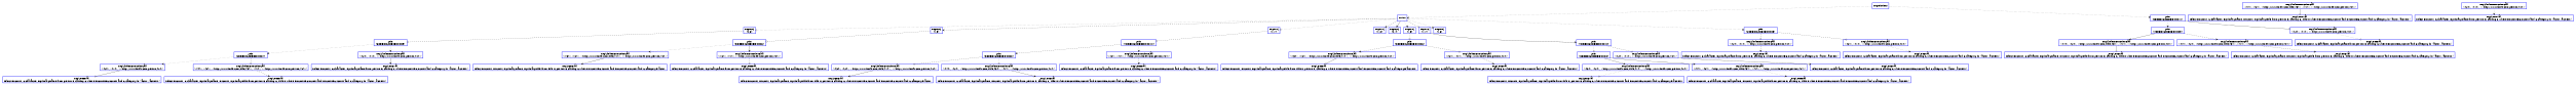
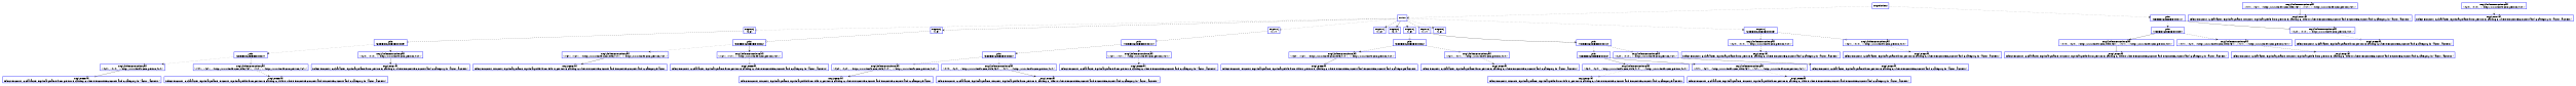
  digraph {
    node [color=blue fontcolor=black shape=rectangle style=bold]
    edge [arrowhead=vee style=dotted]
    n1 [label=LogDistinct]
    n2 [label=Union]
    n3 [label="Join\n [8PREDICATE_EQUAL11] "]
    n4 [label="LogProj\n[0,6]"]
    n5 [label="LogProj\n[1,5]"]
    n6 [label="LogProj\n[1,7]"]
    n7 [label="LogProj\n[1,8]"]
    n8 [label="LogProj\n[0,4]"]
    n9 [label="LogProj\n[1,5]"]
    n10 [label="LogProj\n[1,7]"]
    n11 [label="LogProj\n[1,6]"]
-   n12 [label="Join\n [2PREDICATE_EQUAL5] "]
+   n12 [label="LogProj\n [2PREDICATE_EQUAL5] "]
    n13 [label="Join\n [6PREDICATE_EQUAL9] "]
    n14 [label="Join\n [3PREDICATE_EQUAL6] "]
    n15 [label="Join\n [7PREDICATE_EQUAL10] "]
    n16 [label="Join\n [3PREDICATE_EQUAL6] "]
    n17 [label="Join\n [7PREDICATE_EQUAL10] "]
    n18 [label="Join\n [2PREDICATE_EQUAL7] "]
    n19 [label="LogSkolemFunctionCall\n(\"{2}\", \"{1}\", \"<http://www.imdb.com/person/{0}\")"]
    n20 [label="LogSkolemFunctionCall\n(\"{2}\", \"{1}\", \"<http://www.imdb.com/person/{0}\")"]
    n21 [label="LogSkolemFunctionCall\n(\"{4}\", \"{2}\", <http://www.imdb.com/title/{3}>, \"{1}\", \"<http://www.imdb.com/person/{0}\")"]
    n22 [label="LogSQLEval \nselect P.nconst, C.character, P.primaryName from person P, casting C where P.nconst=C.nconst and C.category in ('actor','actress')"]
    n23 [label="LogSQLEval \nselect P.nconst, C.character, P.primaryName from person P, casting C where P.nconst=C.nconst and C.category in ('actor','actress')"]
    n24 [label="LogSQLEval \nselect P.nconst, C.character, P.primaryName, T.tconst, T.primaryTitle from person P, casting C, title T where P.nconst=C.nconst and T.tconst=C.tconst and C.category in ('actor','actress')"]
    n25 [label="LogSkolemFunctionCall\n(\"{3}\", \"{2}\", <http://www.imdb.com/title/{1}>, \"<http://www.imdb.com/person/{0}\")"]
    n26 [label="LogSkolemFunctionCall\n(\"{2}\", \"{1}\", \"<http://www.imdb.com/person/{0}\")"]
    n27 [label="LogSQLEval \nselect P.nconst, T.tconst, P.primaryName, T.primaryTitle from title T, person P, casting C where T.tconst=C.tconst and P.nconst=C.nconst and C.category='actor'"]
    n28 [label="LogSQLEval \nselect P.nconst, C.character, P.primaryName from person P, casting C where P.nconst=C.nconst and C.category in ('actor','actress')"]
    n29 [label="Join\n [3PREDICATE_EQUAL8] "]
    n30 [label="LogSkolemFunctionCall\n(\"{2}\", \"{1}\", \"<http://www.imdb.com/person/{0}\")"]
    n31 [label="LogSkolemFunctionCall\n(\"{3}\", \"{2}\", <http://www.imdb.com/title/{1}>, \"<http://www.imdb.com/person/{0}\")"]
    n32 [label="LogSkolemFunctionCall\n(\"{4}\", \"{2}\", <http://www.imdb.com/title/{3}>, \"{1}\", \"<http://www.imdb.com/person/{0}\")"]
    n33 [label="LogSQLEval \nselect P.nconst, C.character, P.primaryName from person P, casting C where P.nconst=C.nconst and C.category in ('actor','actress')"]
    n34 [label="LogSQLEval \nselect P.nconst, T.tconst, P.primaryName, T.primaryTitle from title T, person P, casting C where T.tconst=C.tconst and P.nconst=C.nconst and C.category='actor'"]
    n35 [label="LogSQLEval \nselect P.nconst, C.character, P.primaryName, T.tconst, T.primaryTitle from person P, casting C, title T where P.nconst=C.nconst and T.tconst=C.tconst and C.category in ('actor','actress')"]
    n36 [label="Join\n [4PREDICATE_EQUAL9] "]
    n37 [label="LogSkolemFunctionCall\n(\"{2}\", \"{1}\", \"<http://www.imdb.com/person/{0}\")"]
    n38 [label="LogSkolemFunctionCall\n(\"{4}\", \"{2}\", <http://www.imdb.com/title/{3}>, \"{1}\", \"<http://www.imdb.com/person/{0}\")"]
    n39 [label="LogSkolemFunctionCall\n(\"{4}\", \"{2}\", <http://www.imdb.com/title/{3}>, \"{1}\", \"<http://www.imdb.com/person/{0}\")"]
    n40 [label="LogSQLEval \nselect P.nconst, C.character, P.primaryName from person P, casting C where P.nconst=C.nconst and C.category in ('actor','actress')"]
    n41 [label="LogSQLEval \nselect P.nconst, C.character, P.primaryName, T.tconst, T.primaryTitle from person P, casting C, title T where P.nconst=C.nconst and T.tconst=C.tconst and C.category in ('actor','actress')"]
    n42 [label="LogSQLEval \nselect P.nconst, C.character, P.primaryName, T.tconst, T.primaryTitle from person P, casting C, title T where P.nconst=C.nconst and T.tconst=C.tconst and C.category in ('actor','actress')"]
    n43 [label="LogSkolemFunctionCall\n(\"{2}\", \"{1}\", \"<http://www.imdb.com/person/{0}\")"]
    n44 [label="LogSkolemFunctionCall\n(\"{2}\", \"{1}\", \"<http://www.imdb.com/person/{0}\")"]
    n45 [label="LogSQLEval \nselect P.nconst, C.character, P.primaryName from person P, casting C where P.nconst=C.nconst and C.category in ('actor','actress')"]
    n46 [label="LogSQLEval \nselect P.nconst, C.character, P.primaryName from person P, casting C where P.nconst=C.nconst and C.category in ('actor','actress')"]
    n47 [label="LogSkolemFunctionCall\n(\"{3}\", \"{2}\", <http://www.imdb.com/title/{1}>, \"<http://www.imdb.com/person/{0}\")"]
    n48 [label="LogSkolemFunctionCall\n(\"{2}\", \"{1}\", \"<http://www.imdb.com/person/{0}\")"]
    n49 [label="LogSQLEval \nselect P.nconst, T.tconst, P.primaryName, T.primaryTitle from title T, person P, casting C where T.tconst=C.tconst and P.nconst=C.nconst and C.category='actress'"]
    n50 [label="LogSQLEval \nselect P.nconst, C.character, P.primaryName from person P, casting C where P.nconst=C.nconst and C.category in ('actor','actress')"]
    n51 [label="Join\n [3PREDICATE_EQUAL8] "]
    n52 [label="LogSkolemFunctionCall\n(\"{2}\", \"{1}\", \"<http://www.imdb.com/person/{0}\")"]
    n53 [label="LogSkolemFunctionCall\n(\"{3}\", \"{2}\", <http://www.imdb.com/title/{1}>, \"<http://www.imdb.com/person/{0}\")"]
    n54 [label="LogSkolemFunctionCall\n(\"{4}\", \"{2}\", <http://www.imdb.com/title/{3}>, \"{1}\", \"<http://www.imdb.com/person/{0}\")"]
    n55 [label="LogSQLEval \nselect P.nconst, C.character, P.primaryName from person P, casting C where P.nconst=C.nconst and C.category in ('actor','actress')"]
    n56 [label="LogSQLEval \nselect P.nconst, T.tconst, P.primaryName, T.primaryTitle from title T, person P, casting C where T.tconst=C.tconst and P.nconst=C.nconst and C.category='actress'"]
    n57 [label="LogSQLEval \nselect P.nconst, C.character, P.primaryName, T.tconst, T.primaryTitle from person P, casting C, title T where P.nconst=C.nconst and T.tconst=C.tconst and C.category in ('actor','actress')"]
    n58 [label="LogSkolemFunctionCall\n(\"{4}\", \"{2}\", <http://www.imdb.com/title/{3}>, \"{1}\", \"<http://www.imdb.com/person/{0}\")"]
    n59 [label="LogSQLEval \nselect P.nconst, C.character, P.primaryName, T.tconst, T.primaryTitle from person P, casting C, title T where P.nconst=C.nconst and T.tconst=C.tconst and C.category in ('actor','actress')"]
    n60 [label="LogSkolemFunctionCall\n(\"{2}\", \"{1}\", \"<http://www.imdb.com/person/{0}\")"]
    n61 [label="LogSQLEval \nselect P.nconst, C.character, P.primaryName from person P, casting C where P.nconst=C.nconst and C.category in ('actor','actress')"]
    n1 -> n2
    n1 -> n3
    n2 -> n4 [arrowhead=odot]
    n2 -> n5 [style=dashed]
    n2 -> n6 [arrowhead=odot]
    n2 -> n7 [style=dashed]
    n2 -> n8 [style=solid]
    n2 -> n9
    n2 -> n10 [arrowhead=odot style=dashed]
    n2 -> n11
    n2 -> n12
    n3 -> n36
    n3 -> n37 [arrowhead=odot style=solid]
    n4 -> n13 [arrowhead=odot style=dashed]
    n5 -> n14 [arrowhead=odot style=dashed]
    n6 -> n15 [arrowhead=odot style=dashed]
    n9 -> n16 [arrowhead=odot]
    n10 -> n17 [style=solid]
    n12 -> n43 [arrowhead=odot style=dashed]
    n12 -> n44 [arrowhead=odot style=dashed]
    n13 -> n18
    n13 -> n19
    n14 -> n25
    n14 -> n26 [style=solid]
    n15 -> n29 [style=dashed]
    n15 -> n30
    n16 -> n47 [style=dashed]
    n16 -> n48 [arrowhead=odot style=dashed]
    n17 -> n51 [arrowhead=odot]
    n17 -> n52 [arrowhead=odot style=dashed]
    n18 -> n20
    n18 -> n21 [arrowhead=odot style=dashed]
    n19 -> n22 [style=solid]
    n20 -> n23 [arrowhead=odot style=solid]
    n21 -> n24 [style=dashed]
    n25 -> n27 [style=solid]
    n26 -> n28 [arrowhead=odot style=dashed]
    n29 -> n31 [arrowhead=odot style=dashed]
    n29 -> n32 [arrowhead=odot]
    n30 -> n33 [style=dashed]
    n31 -> n34 [style=solid]
    n32 -> n35 [style=solid]
    n36 -> n38 [style=solid]
    n36 -> n39 [style=dashed]
    n37 -> n40 [arrowhead=odot]
    n38 -> n41 [arrowhead=odot style=solid]
    n39 -> n42 [style=dashed]
    n43 -> n45 [style=dashed]
    n44 -> n46
    n47 -> n49 [arrowhead=odot style=solid]
    n48 -> n50 [style=dashed]
    n51 -> n53 [style=solid]
    n51 -> n54 [style=solid]
    n52 -> n55 [style=solid]
    n53 -> n56 [arrowhead=odot]
    n54 -> n57
    n58 -> n59 [arrowhead=odot style=solid]
    n60 -> n61
  }
